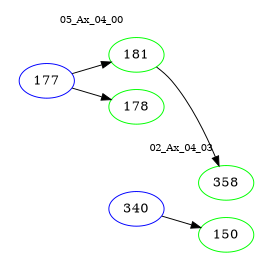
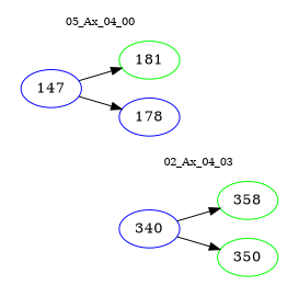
  digraph {
    rankdir=LR
    node [color=blue]
    edge [color=black]
-   n1 [label=177]
-   n2 [color=green label=178]
+   n1 [label=147]
+   n2 [label=178]
    n3 [color=green label=181]
    n4 [label=340]
    n5 [color=green label=358]
-   n6 [color=green label=150]
+   n6 [color=green label=350]
    subgraph cluster_1 {
      color=white
      fontsize=10
      label="05_Ax_04_00"
      n1
      n2
      n3
    }
    subgraph cluster_2 {
      color=white
      fontsize=10
      label="02_Ax_04_03"
      n4
      n5
      n6
    }
    n1 -> n2
    n1 -> n3
-   n3 -> n5
+   n4 -> n5
    n4 -> n6
  }
